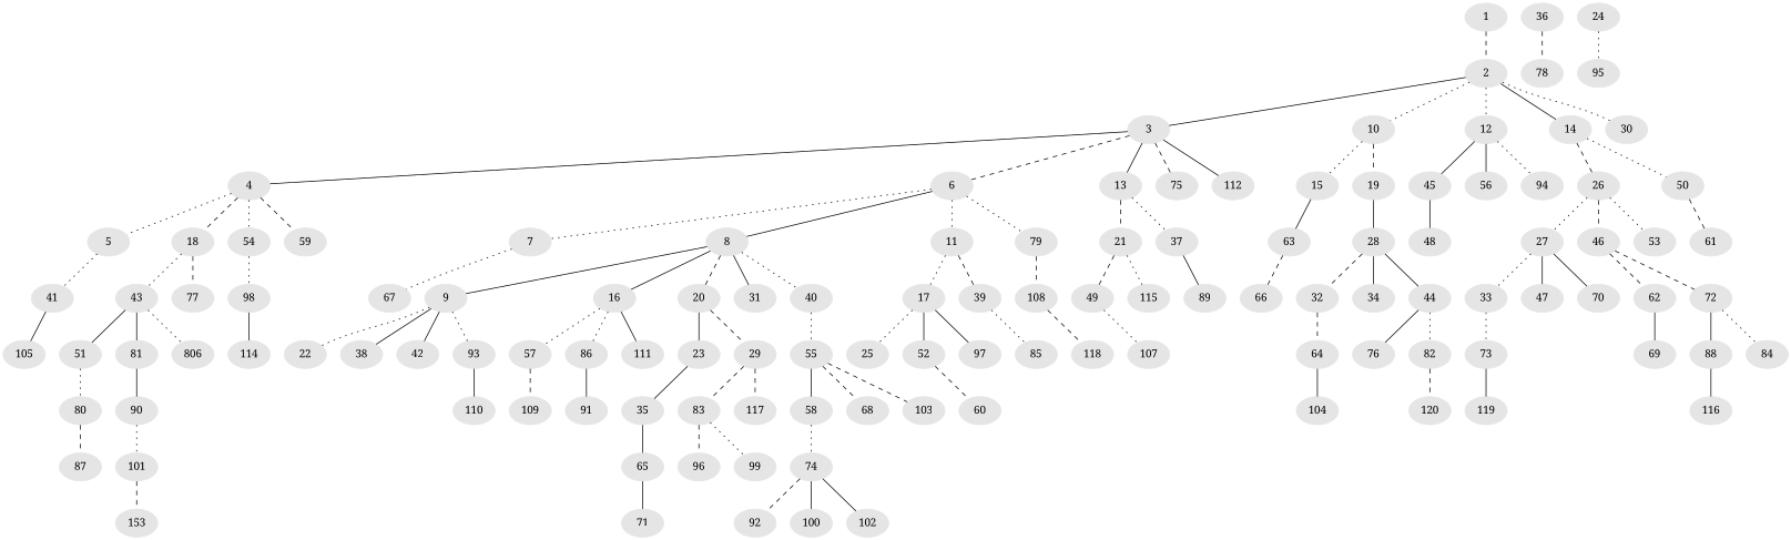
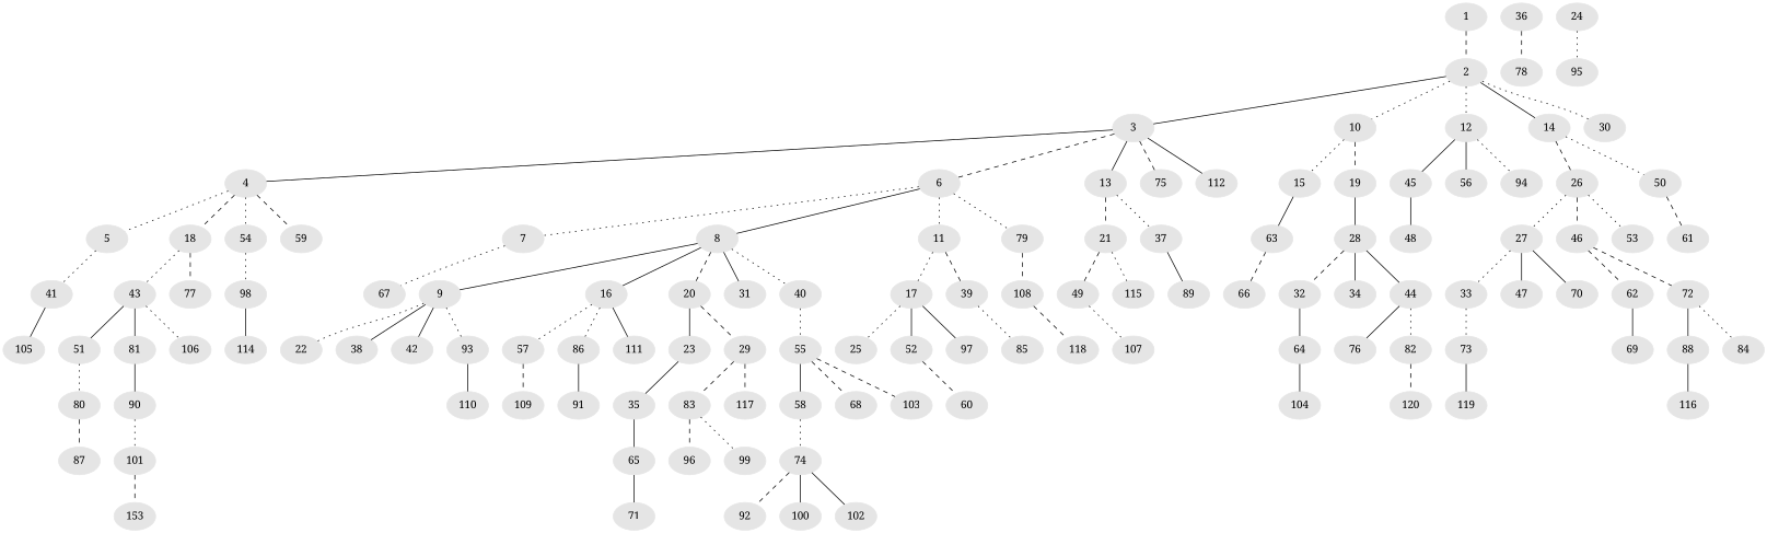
  graph {
    fontname="Noto Serif"
    node [color=gray90 fontname="Noto Serif" style=filled]
    edge [fontname="Noto Serif" style=solid]
    1
    2
    3
    10
    12
    14
    30
    4
    6
    13
    75
    112
    15
    19
    45
    56
    94
    26
    50
    5
    18
    54
    59
    7
    8
    11
    79
    21
    37
    41
    43
    77
    98
    105
    67
    9
    16
    20
    31
    40
    17
    39
    108
    22
    38
    42
    93
    57
    86
    111
    23
    29
    55
    110
    63
    28
    25
    52
    97
    36
    78
    85
    48
    49
    115
    89
    27
    46
    53
    61
    66
    109
    91
    60
    24
    95
    51
    81
-   106 [label=806]
+   106
    32
    34
    44
    35
    83
    117
    107
    65
    33
    47
    70
    62
    72
    73
    64
    76
    82
    96
    99
    104
    119
    71
    58
    68
    103
    80
    90
    120
    69
    88
    84
    87
    114
    74
    92
    100
    102
    116
    118
    101
    n120 [label=153]
    1 -- 2 [style=dashed]
    2 -- 3
    2 -- 10 [style=dotted]
    2 -- 12 [style=dotted]
    2 -- 14
    2 -- 30 [style=dotted]
    3 -- 4
    3 -- 6 [style=dashed]
    3 -- 13
    3 -- 75 [style=dashed]
    3 -- 112
    10 -- 15 [style=dotted]
    10 -- 19 [style=dashed]
    12 -- 45
    12 -- 56
    12 -- 94 [style=dotted]
    14 -- 26 [style=dashed]
    14 -- 50 [style=dotted]
    4 -- 5 [style=dotted]
    4 -- 18 [style=dashed]
    4 -- 54 [style=dotted]
    4 -- 59 [style=dashed]
    6 -- 7 [style=dotted]
    6 -- 8
    6 -- 11 [style=dotted]
    6 -- 79 [style=dotted]
    13 -- 21 [style=dashed]
    13 -- 37 [style=dotted]
    15 -- 63
    19 -- 28
    45 -- 48
    26 -- 27 [style=dotted]
    26 -- 46 [style=dashed]
    26 -- 53 [style=dotted]
    50 -- 61 [style=dashed]
    5 -- 41 [style=dotted]
    18 -- 43 [style=dotted]
    18 -- 77 [style=dashed]
    54 -- 98 [style=dotted]
    7 -- 67 [style=dotted]
    8 -- 9
    8 -- 16
    8 -- 20 [style=dashed]
    8 -- 31
    8 -- 40 [style=dotted]
    11 -- 17 [style=dotted]
    11 -- 39 [style=dashed]
    79 -- 108 [style=dashed]
    21 -- 49 [style=dashed]
    21 -- 115 [style=dotted]
    37 -- 89
    41 -- 105
    43 -- 51
    43 -- 81
    43 -- 106 [style=dotted]
    98 -- 114
    9 -- 22 [style=dotted]
    9 -- 38
    9 -- 42
    9 -- 93 [style=dotted]
    16 -- 57 [style=dotted]
    16 -- 86 [style=dotted]
    16 -- 111
    20 -- 23
    20 -- 29 [style=dashed]
    40 -- 55 [style=dotted]
    17 -- 25 [style=dotted]
    17 -- 52
    17 -- 97
    39 -- 85 [style=dotted]
    108 -- 118 [style=dashed]
    93 -- 110
    57 -- 109 [style=dashed]
    86 -- 91
    23 -- 35
    29 -- 83 [style=dashed]
    29 -- 117 [style=dashed]
    55 -- 58
    55 -- 68 [style=dashed]
    55 -- 103 [style=dashed]
    63 -- 66 [style=dashed]
    28 -- 32 [style=dashed]
    28 -- 34
    28 -- 44
    52 -- 60 [style=dashed]
    36 -- 78 [style=dashed]
    49 -- 107 [style=dotted]
    27 -- 33 [style=dotted]
    27 -- 47
    27 -- 70
    46 -- 62 [style=dashed]
    46 -- 72 [style=dashed]
    24 -- 95 [style=dotted]
    51 -- 80 [style=dotted]
    81 -- 90
-   32 -- 64 [style=dashed]
+   32 -- 64
    44 -- 76
    44 -- 82 [style=dotted]
    35 -- 65
    83 -- 96 [style=dashed]
    83 -- 99 [style=dotted]
    65 -- 71
    33 -- 73 [style=dotted]
    62 -- 69
    72 -- 88
    72 -- 84 [style=dotted]
    73 -- 119
    64 -- 104
    82 -- 120 [style=dashed]
    58 -- 74 [style=dotted]
    80 -- 87 [style=dashed]
    90 -- 101 [style=dotted]
    88 -- 116
    74 -- 92 [style=dashed]
    74 -- 100
    74 -- 102
    101 -- n120 [style=dashed]
  }
